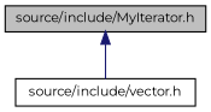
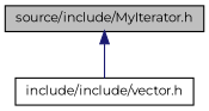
  digraph {
    fontname=Montserrat
    node [color=black fontname=Montserrat fontsize=10 shape=record style=filled]
    n1 [fillcolor=grey75 fontcolor=black height=0.2 label="source/include/MyIterator.h" width=0.4]
-   n2 [fillcolor=white height=0.2 label="source/include/vector.h" width=0.4]
+   n2 [fillcolor=white height=0.2 label="include/include/vector.h" width=0.4]
    n1 -> n2 [color=midnightblue dir=back fontname=Montserrat fontsize=10 labelfontname=Helvetica labelfontsize=10 style=solid]
  }
